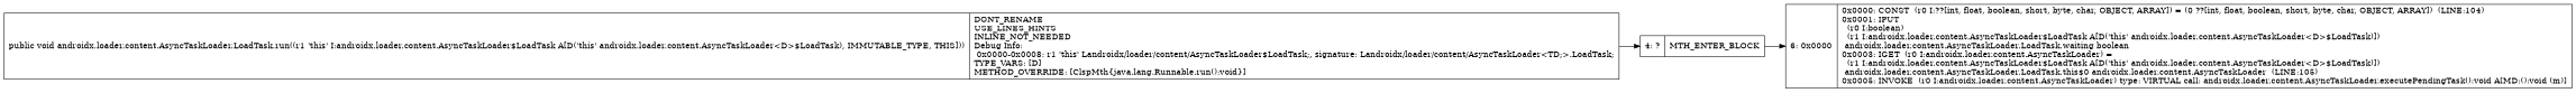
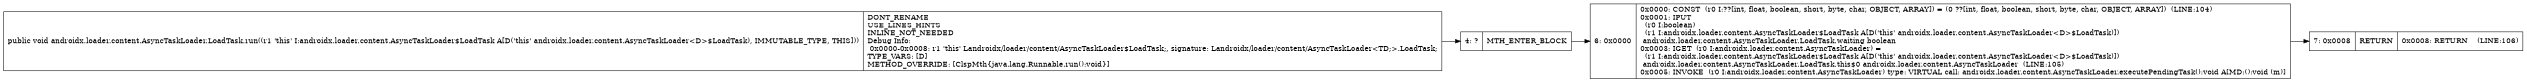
  digraph {
    rankdir=LR
    node [shape=record]
    n1 [label="{4\:\ ?|MTH_ENTER_BLOCK\l}"]
    n2 [label="{6\:\ 0x0000|0x0000: CONST  (r0 I:??[int, float, boolean, short, byte, char, OBJECT, ARRAY]) = (0 ??[int, float, boolean, short, byte, char, OBJECT, ARRAY])  (LINE:104)\l0x0001: IPUT  \l  (r0 I:boolean)\l  (r1 I:androidx.loader.content.AsyncTaskLoader$LoadTask A[D('this' androidx.loader.content.AsyncTaskLoader\<D\>$LoadTask)])\l androidx.loader.content.AsyncTaskLoader.LoadTask.waiting boolean \l0x0003: IGET  (r0 I:androidx.loader.content.AsyncTaskLoader) = \l  (r1 I:androidx.loader.content.AsyncTaskLoader$LoadTask A[D('this' androidx.loader.content.AsyncTaskLoader\<D\>$LoadTask)])\l androidx.loader.content.AsyncTaskLoader.LoadTask.this$0 androidx.loader.content.AsyncTaskLoader  (LINE:105)\l0x0005: INVOKE  (r0 I:androidx.loader.content.AsyncTaskLoader) type: VIRTUAL call: androidx.loader.content.AsyncTaskLoader.executePendingTask():void A[MD:():void (m)]\l}"]
+   n3 [label="{7\:\ 0x0008|RETURN\l|0x0008: RETURN    (LINE:106)\l}"]
    n4 [label="{public void androidx.loader.content.AsyncTaskLoader.LoadTask.run((r1 'this' I:androidx.loader.content.AsyncTaskLoader$LoadTask A[D('this' androidx.loader.content.AsyncTaskLoader\<D\>$LoadTask), IMMUTABLE_TYPE, THIS]))  | DONT_RENAME\lUSE_LINES_HINTS\lINLINE_NOT_NEEDED\lDebug Info:\l  0x0000\-0x0008: r1 'this' Landroidx\/loader\/content\/AsyncTaskLoader$LoadTask;, signature: Landroidx\/loader\/content\/AsyncTaskLoader\<TD;\>.LoadTask;\lTYPE_VARS: [D]\lMETHOD_OVERRIDE: [ClspMth\{java.lang.Runnable.run():void\}]\l}"]
    n1 -> n2
+   n2 -> n3
    n4 -> n1
  }
